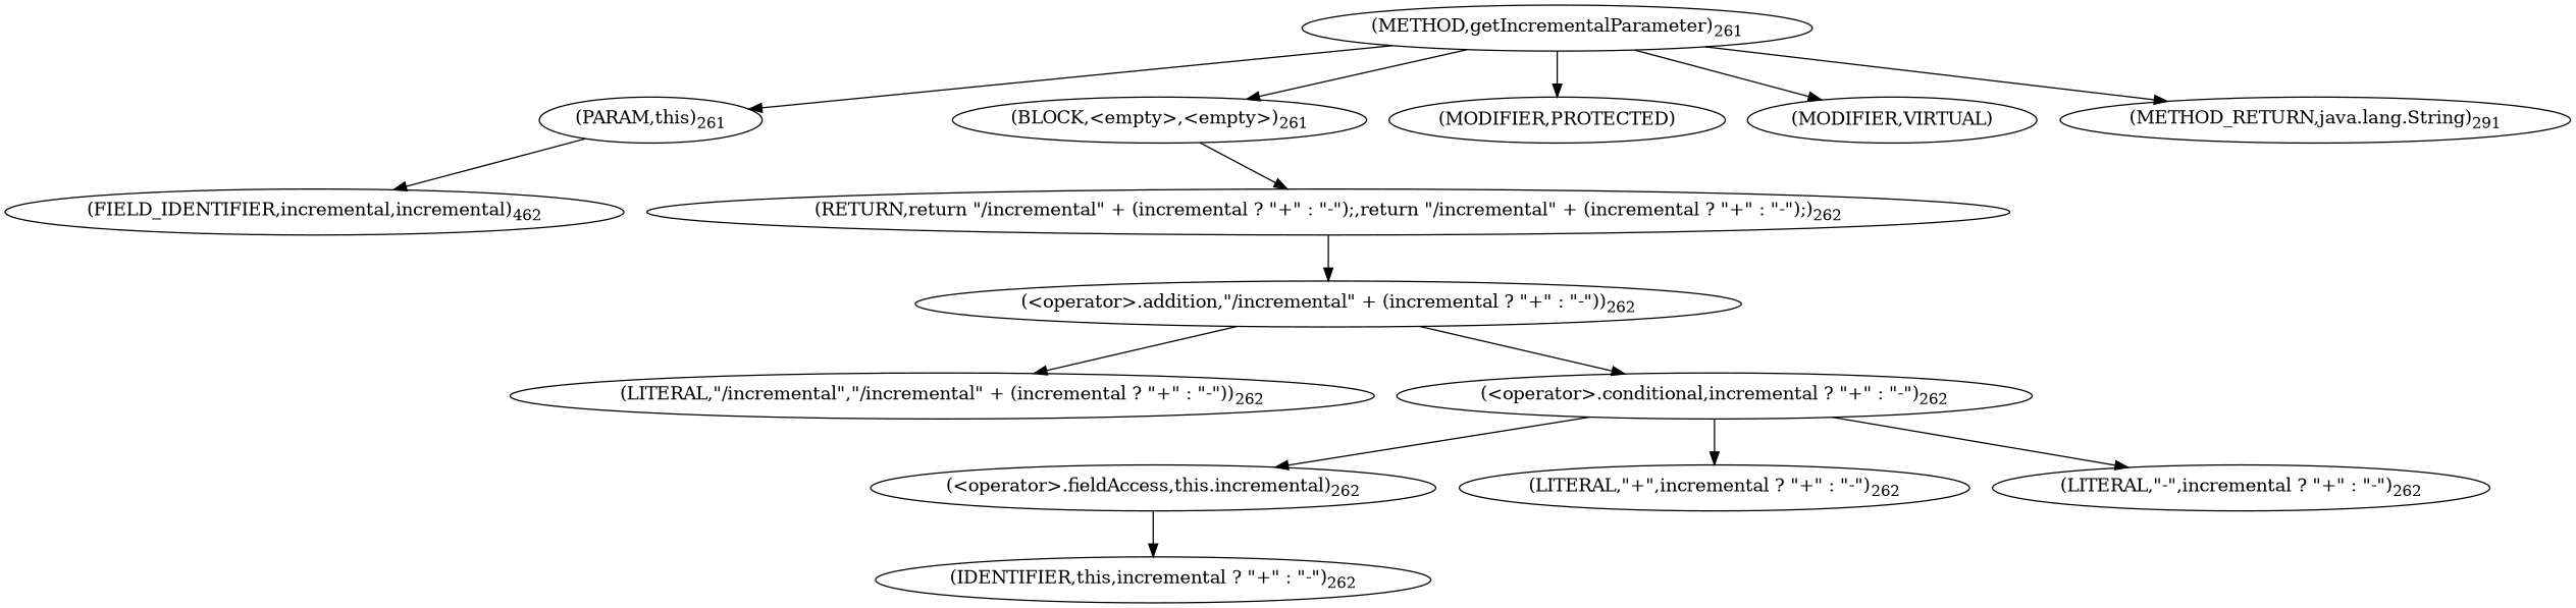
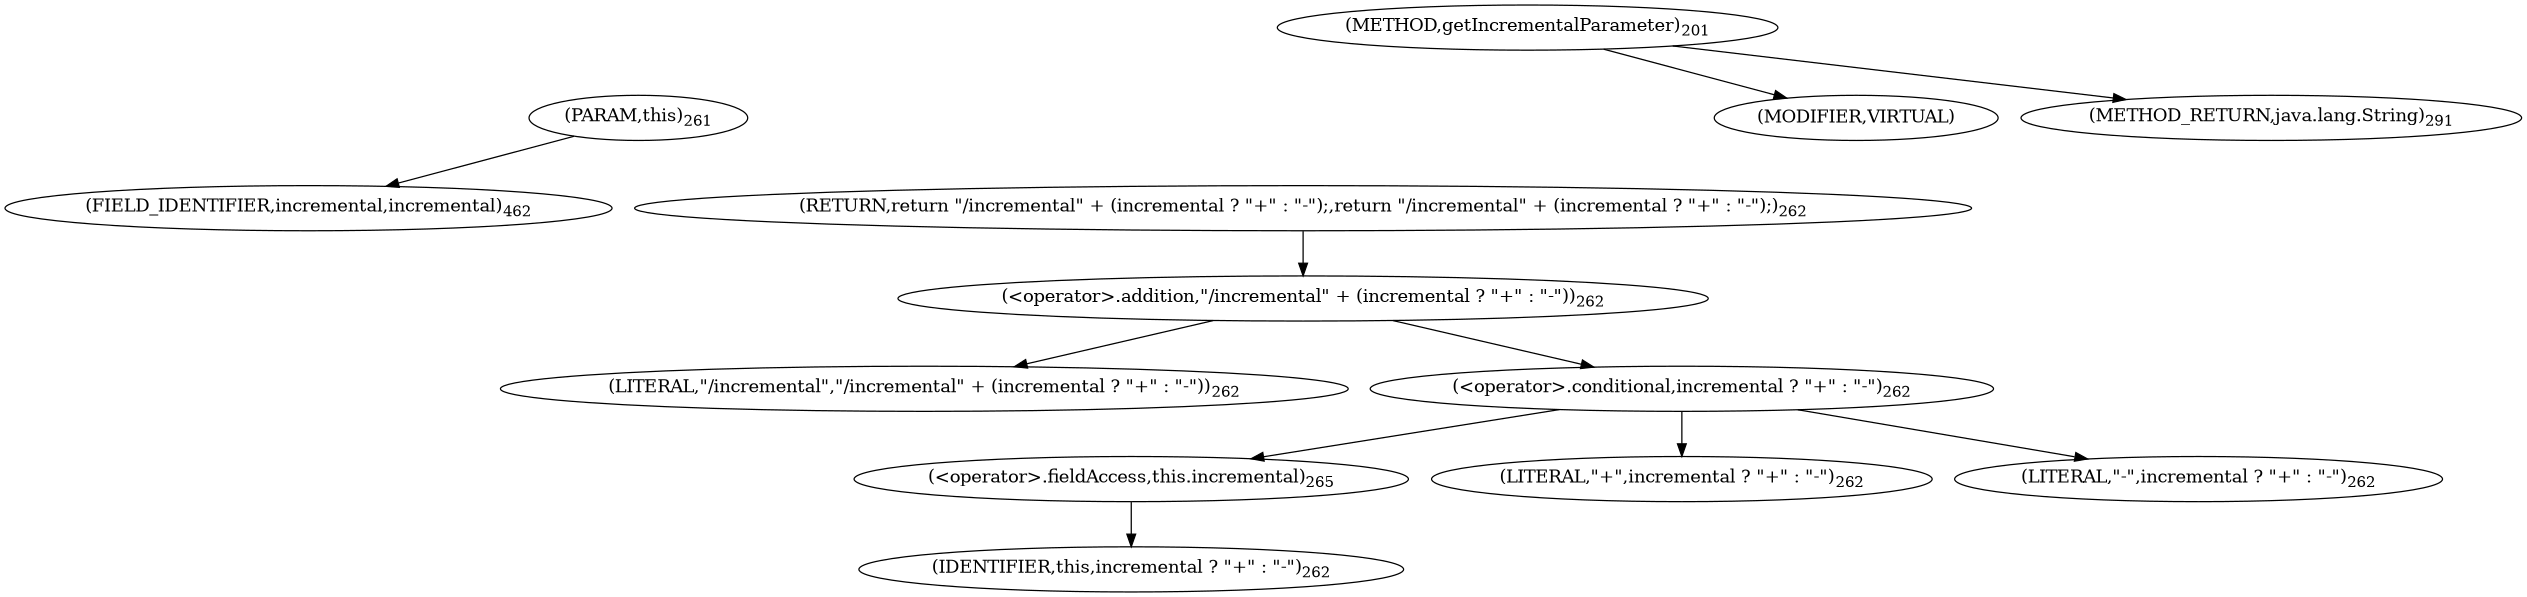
  digraph {
-   n1 [label=<(METHOD,getIncrementalParameter)<SUB>261</SUB>>]
+   n1 [label=<(METHOD,getIncrementalParameter)<SUB>201</SUB>>]
    n2 [label=<(PARAM,this)<SUB>261</SUB>>]
-   n3 [label=<(BLOCK,&lt;empty&gt;,&lt;empty&gt;)<SUB>261</SUB>>]
-   n4 [label=<(MODIFIER,PROTECTED)>]
    n5 [label=<(MODIFIER,VIRTUAL)>]
    n6 [label=<(METHOD_RETURN,java.lang.String)<SUB>291</SUB>>]
    n7 [label=<(FIELD_IDENTIFIER,incremental,incremental)<SUB>462</SUB>>]
    n8 [label=<(RETURN,return &quot;/incremental&quot; + (incremental ? &quot;+&quot; : &quot;-&quot;);,return &quot;/incremental&quot; + (incremental ? &quot;+&quot; : &quot;-&quot;);)<SUB>262</SUB>>]
    n9 [label=<(&lt;operator&gt;.addition,&quot;/incremental&quot; + (incremental ? &quot;+&quot; : &quot;-&quot;))<SUB>262</SUB>>]
    n10 [label=<(LITERAL,&quot;/incremental&quot;,&quot;/incremental&quot; + (incremental ? &quot;+&quot; : &quot;-&quot;))<SUB>262</SUB>>]
    n11 [label=<(&lt;operator&gt;.conditional,incremental ? &quot;+&quot; : &quot;-&quot;)<SUB>262</SUB>>]
-   n12 [label=<(&lt;operator&gt;.fieldAccess,this.incremental)<SUB>262</SUB>>]
+   n12 [label=<(&lt;operator&gt;.fieldAccess,this.incremental)<SUB>265</SUB>>]
    n13 [label=<(LITERAL,&quot;+&quot;,incremental ? &quot;+&quot; : &quot;-&quot;)<SUB>262</SUB>>]
    n14 [label=<(LITERAL,&quot;-&quot;,incremental ? &quot;+&quot; : &quot;-&quot;)<SUB>262</SUB>>]
    n15 [label=<(IDENTIFIER,this,incremental ? &quot;+&quot; : &quot;-&quot;)<SUB>262</SUB>>]
-   n1 -> n2
-   n1 -> n3
-   n1 -> n4
    n1 -> n5
    n1 -> n6
    n2 -> n7
-   n3 -> n8
    n8 -> n9
    n9 -> n10
    n9 -> n11
    n11 -> n12
    n11 -> n13
    n11 -> n14
    n12 -> n15
  }
